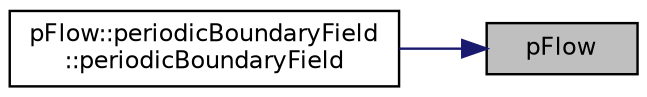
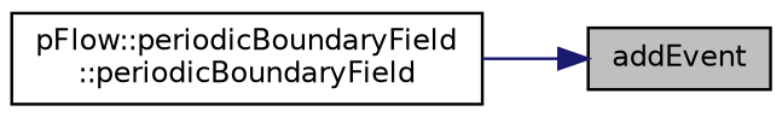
  digraph {
    rankdir=RL
    node [color=black fontname=Helvetica fontsize=10 shape=record style=filled]
-   n1 [fillcolor=grey75 fontcolor=black height=0.2 label=pFlow width=0.4]
+   n1 [fillcolor=grey75 fontcolor=black height=0.2 label=addEvent width=0.4]
    n2 [fillcolor=white height=0.2 label="pFlow::periodicBoundaryField\l::periodicBoundaryField" width=0.4]
    n1 -> n2 [color=midnightblue dir=back fontname=Helvetica fontsize=10 labelfontname=Helvetica labelfontsize=10 style=solid]
  }
